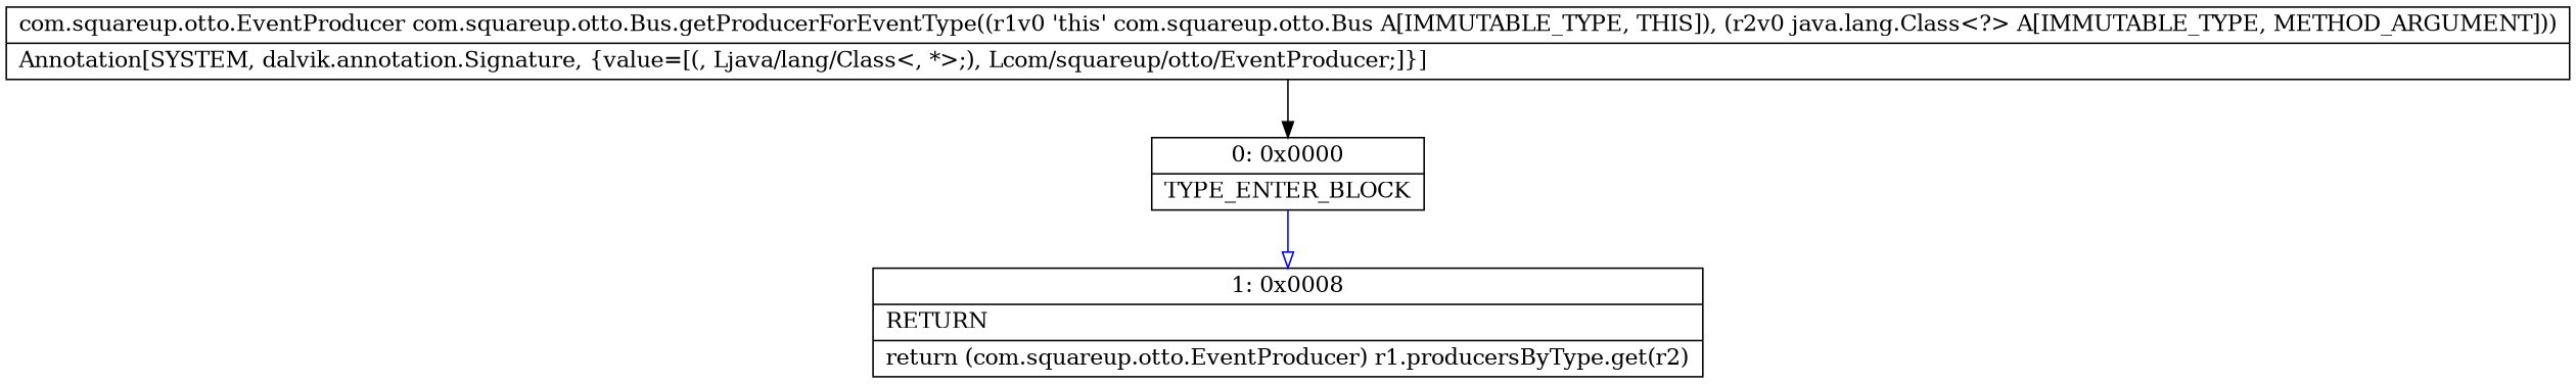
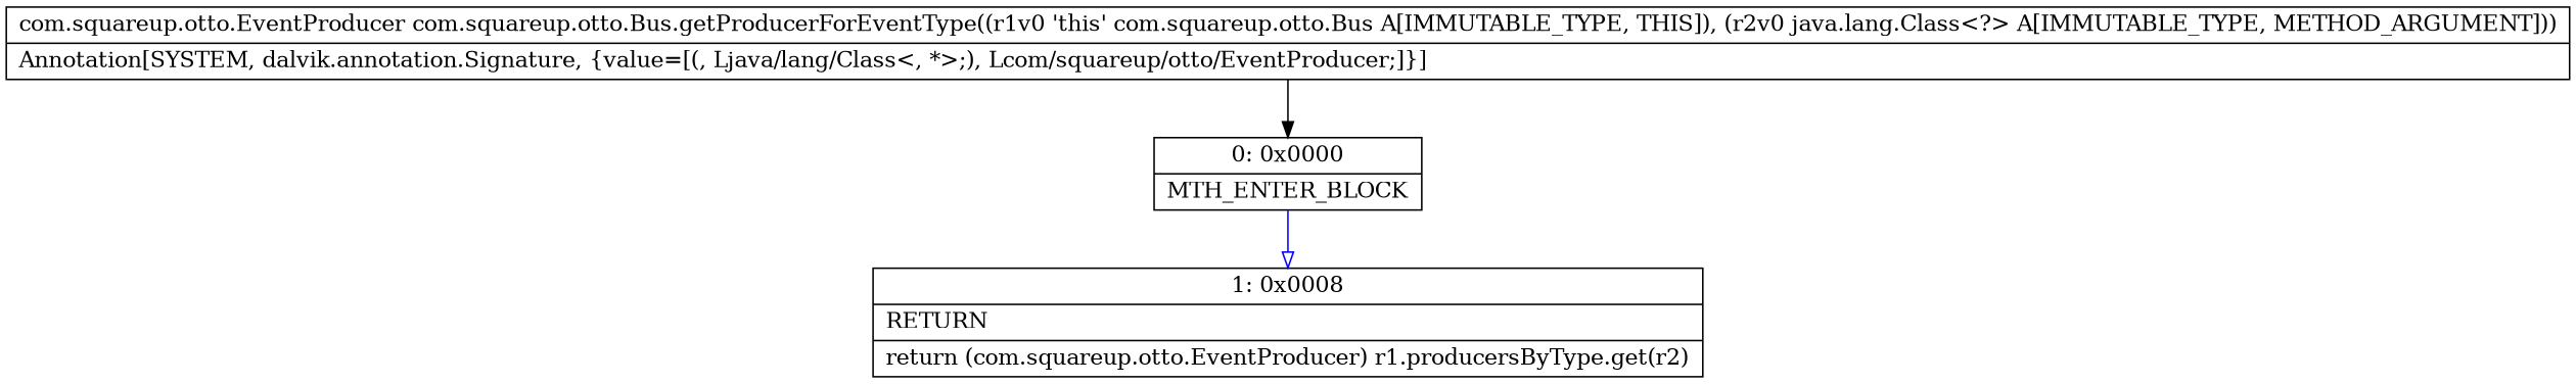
  digraph {
    node [shape=record]
    edge [style=solid]
-   n1 [label="{0\:\ 0x0000|TYPE_ENTER_BLOCK\l}"]
+   n1 [label="{0\:\ 0x0000|MTH_ENTER_BLOCK\l}"]
    n2 [label="{1\:\ 0x0008|RETURN\l|return (com.squareup.otto.EventProducer) r1.producersByType.get(r2)\l}"]
    n3 [label="{com.squareup.otto.EventProducer com.squareup.otto.Bus.getProducerForEventType((r1v0 'this' com.squareup.otto.Bus A[IMMUTABLE_TYPE, THIS]), (r2v0 java.lang.Class\<?\> A[IMMUTABLE_TYPE, METHOD_ARGUMENT]))  | Annotation[SYSTEM, dalvik.annotation.Signature, \{value=[(, Ljava\/lang\/Class\<, *\>;), Lcom\/squareup\/otto\/EventProducer;]\}]\l}"]
    n1 -> n2 [color=blue arrowhead=onormal]
    n3 -> n1 [color=black arrowhead=normal]
  }
